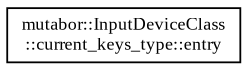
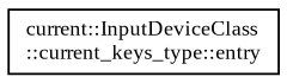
  digraph {
    rankdir=LR
    fontname="Liberation Serif"
-   n1 [color=black fillcolor=white fontname="Liberation Serif" fontsize=10 height=0.2 label="mutabor::InputDeviceClass\l::current_keys_type::entry" shape=record style=filled width=0.4]
+   n1 [color=black fillcolor=white fontname="Liberation Serif" fontsize=10 height=0.2 label="current::InputDeviceClass\l::current_keys_type::entry" shape=record style=filled width=0.4]
  }
